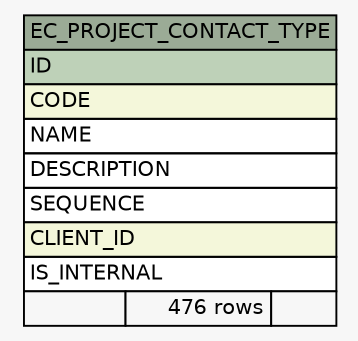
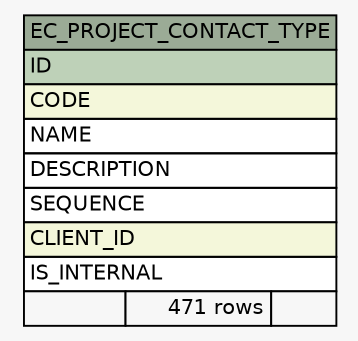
  digraph {
    bgcolor="#f7f7f7"
    fontname=Helvetica
    fontsize=11
    nodesep=0.18
    rankdir=RL
    ranksep=0.46
-   n1 [fontname=Helvetica fontsize=11 label=<     <TABLE BORDER="0" CELLBORDER="1" CELLSPACING="0" BGCOLOR="#ffffff">       <TR><TD COLSPAN="3" BGCOLOR="#9bab96" ALIGN="CENTER">EC_PROJECT_CONTACT_TYPE</TD></TR>       <TR><TD PORT="ID" COLSPAN="3" BGCOLOR="#bed1b8" ALIGN="LEFT">ID</TD></TR>       <TR><TD PORT="CODE" COLSPAN="3" BGCOLOR="#f4f7da" ALIGN="LEFT">CODE</TD></TR>       <TR><TD PORT="NAME" COLSPAN="3" ALIGN="LEFT">NAME</TD></TR>       <TR><TD PORT="DESCRIPTION" COLSPAN="3" ALIGN="LEFT">DESCRIPTION</TD></TR>       <TR><TD PORT="SEQUENCE" COLSPAN="3" ALIGN="LEFT">SEQUENCE</TD></TR>       <TR><TD PORT="CLIENT_ID" COLSPAN="3" BGCOLOR="#f4f7da" ALIGN="LEFT">CLIENT_ID</TD></TR>       <TR><TD PORT="IS_INTERNAL" COLSPAN="3" ALIGN="LEFT">IS_INTERNAL</TD></TR>       <TR><TD ALIGN="LEFT" BGCOLOR="#f7f7f7">  </TD><TD ALIGN="RIGHT" BGCOLOR="#f7f7f7">476 rows</TD><TD ALIGN="RIGHT" BGCOLOR="#f7f7f7">  </TD></TR>     </TABLE>> shape=plaintext]
+   n1 [fontname=Helvetica fontsize=11 label=<     <TABLE BORDER="0" CELLBORDER="1" CELLSPACING="0" BGCOLOR="#ffffff">       <TR><TD COLSPAN="3" BGCOLOR="#9bab96" ALIGN="CENTER">EC_PROJECT_CONTACT_TYPE</TD></TR>       <TR><TD PORT="ID" COLSPAN="3" BGCOLOR="#bed1b8" ALIGN="LEFT">ID</TD></TR>       <TR><TD PORT="CODE" COLSPAN="3" BGCOLOR="#f4f7da" ALIGN="LEFT">CODE</TD></TR>       <TR><TD PORT="NAME" COLSPAN="3" ALIGN="LEFT">NAME</TD></TR>       <TR><TD PORT="DESCRIPTION" COLSPAN="3" ALIGN="LEFT">DESCRIPTION</TD></TR>       <TR><TD PORT="SEQUENCE" COLSPAN="3" ALIGN="LEFT">SEQUENCE</TD></TR>       <TR><TD PORT="CLIENT_ID" COLSPAN="3" BGCOLOR="#f4f7da" ALIGN="LEFT">CLIENT_ID</TD></TR>       <TR><TD PORT="IS_INTERNAL" COLSPAN="3" ALIGN="LEFT">IS_INTERNAL</TD></TR>       <TR><TD ALIGN="LEFT" BGCOLOR="#f7f7f7">  </TD><TD ALIGN="RIGHT" BGCOLOR="#f7f7f7">471 rows</TD><TD ALIGN="RIGHT" BGCOLOR="#f7f7f7">  </TD></TR>     </TABLE>> shape=plaintext]
  }
